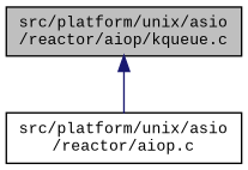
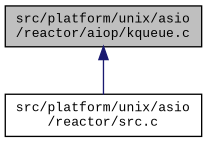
  digraph {
    node [color=black fontname=CourierNew fontsize=10 shape=record style=filled]
    n1 [fillcolor=grey75 fontcolor=black height=0.2 label="src/platform/unix/asio\l/reactor/aiop/kqueue.c" width=0.4]
-   n2 [fillcolor=white height=0.2 label="src/platform/unix/asio\l/reactor/aiop.c" width=0.4]
+   n2 [fillcolor=white height=0.2 label="src/platform/unix/asio\l/reactor/src.c" width=0.4]
    n1 -> n2 [color=midnightblue dir=back fontname=CourierNew fontsize=10 labelfontname=CourierNew labelfontsize=10 style=solid]
  }
